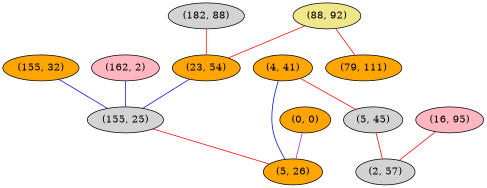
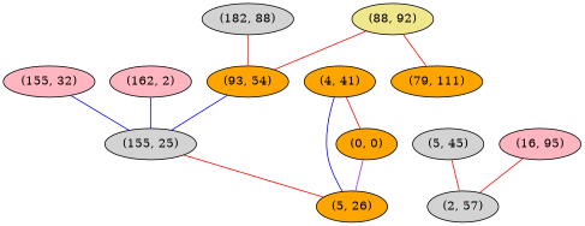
  graph {
    node [fillcolor=orange style=filled]
    edge [color=red weight=1]
-   "(155, 32)"
+   "(155, 32)" [fillcolor=lightpink]
    "(155, 25)" [fillcolor=lightgrey]
    "(5, 26)"
    "(5, 45)" [fillcolor=lightgrey]
    "(2, 57)" [fillcolor=lightgrey]
    n6 [fillcolor=lightpink label="(162, 2)"]
    "(0, 0)"
    "(4, 41)"
-   "(93, 54)" [label="(23, 54)"]
+   "(93, 54)"
    "(182, 88)" [fillcolor=lightgrey]
    "(16, 95)" [fillcolor=lightpink]
    "(79, 111)"
    "(88, 92)" [fillcolor=khaki]
    "(155, 32)" -- "(155, 25)" [color=blue weight=3]
    "(155, 25)" -- "(5, 26)"
    "(5, 45)" -- "(2, 57)"
    n6 -- "(155, 25)" [color=blue weight=3]
    "(0, 0)" -- "(5, 26)" [color=purple weight=4]
    "(4, 41)" -- "(5, 26)" [color=blue weight=3]
-   "(4, 41)" -- "(5, 45)"
+   "(4, 41)" -- "(0, 0)"
    "(93, 54)" -- "(155, 25)" [color=blue weight=3]
    "(182, 88)" -- "(93, 54)"
    "(16, 95)" -- "(2, 57)"
    "(88, 92)" -- "(93, 54)"
    "(88, 92)" -- "(79, 111)"
  }
